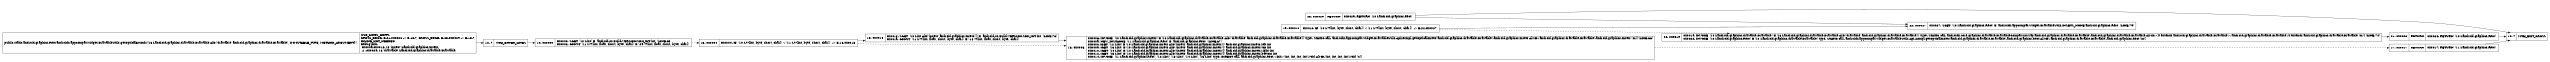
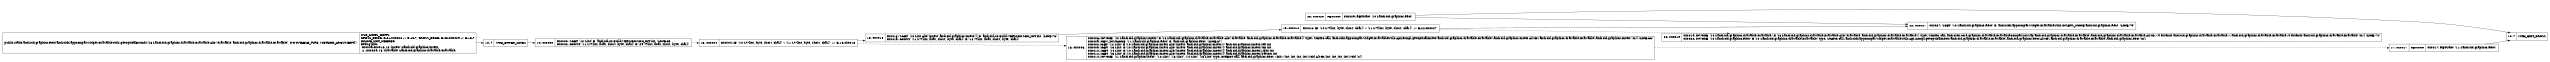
  digraph {
    rankdir=LR
    node [shape=record]
    n1 [label="{12\:\ ?|MTH_ENTER_LINES\l}"]
    n2 [label="{14\:\ 0x0000|0x0000: SGET  (r0 I:int) =  android.os.Build.VERSION.SDK_INT int  (LINE:65)\l0x0002: CONST  (r1 I:??[int, float, short, byte, char]) = (29 ??[int, float, short, byte, char]) \l}"]
    n3 [label="{15\:\ 0x0004|0x0004: IF  (r0 I:??[int, byte, short, char]) \< (r1 I:??[int, byte, short, char])  \-\> B:18:0x0018 \l}"]
    n4 [label="{16\:\ 0x0006|0x0006: INVOKE  (r0 I:android.graphics.Insets) = (r6 I:android.graphics.drawable.Drawable A[D('drawable' android.graphics.drawable.Drawable)]) type: STATIC call: androidx.appcompat.widget.DrawableUtils.Api29Impl.getOpticalInsets(android.graphics.drawable.Drawable):android.graphics.Insets A[MD:(android.graphics.drawable.Drawable):android.graphics.Insets (m)] (LINE:66)\l0x000a: NEW_INSTANCE  (r1 I:android.graphics.Rect) =  android.graphics.Rect  (LINE:67)\l0x000c: IGET  (r2 I:int) = (r0 I:android.graphics.Insets A[D('insets' android.graphics.Insets)]) android.graphics.Insets.left int \l0x000e: IGET  (r3 I:int) = (r0 I:android.graphics.Insets A[D('insets' android.graphics.Insets)]) android.graphics.Insets.top int \l0x0010: IGET  (r4 I:int) = (r0 I:android.graphics.Insets A[D('insets' android.graphics.Insets)]) android.graphics.Insets.right int \l0x0012: IGET  (r5 I:int) = (r0 I:android.graphics.Insets A[D('insets' android.graphics.Insets)]) android.graphics.Insets.bottom int \l0x0014: INVOKE  (r1 I:android.graphics.Rect), (r2 I:int), (r3 I:int), (r4 I:int), (r5 I:int) type: DIRECT call: android.graphics.Rect.\<init\>(int, int, int, int):void A[MD:(int, int, int, int):void (c)]\l}"]
    n5 [label="{18\:\ 0x0018|0x0018: SGET  (r0 I:int A[D('insets' android.graphics.Insets)]) =  android.os.Build.VERSION.SDK_INT int  (LINE:73)\l0x001a: CONST  (r1 I:??[int, float, short, byte, char]) = (18 ??[int, float, short, byte, char]) \l}"]
    n6 [label="{17\:\ 0x0017|RETURN\l|0x0017: RETURN  (r1 I:android.graphics.Rect) \l}"]
    n7 [label="{19\:\ 0x001c|0x001c: IF  (r0 I:??[int, byte, short, char]) \< (r1 I:??[int, byte, short, char])  \-\> B:22:0x0027 \l}"]
    n8 [label="{13\:\ ?|MTH_EXIT_CROSS\l}"]
    n9 [label="{20\:\ 0x001e|0x001e: INVOKE  (r0 I:android.graphics.drawable.Drawable) = (r6 I:android.graphics.drawable.Drawable A[D('drawable' android.graphics.drawable.Drawable)]) type: STATIC call: androidx.core.graphics.drawable.DrawableCompat.unwrap(android.graphics.drawable.Drawable):android.graphics.drawable.Drawable A[MD:\<T extends android.graphics.drawable.Drawable\>:(android.graphics.drawable.Drawable):T extends android.graphics.drawable.Drawable (m)] (LINE:74)\l0x0022: INVOKE  (r0 I:android.graphics.Rect) = (r0 I:android.graphics.drawable.Drawable) type: STATIC call: androidx.appcompat.widget.DrawableUtils.Api18Impl.getOpticalInsets(android.graphics.drawable.Drawable):android.graphics.Rect A[MD:(android.graphics.drawable.Drawable):android.graphics.Rect (m)]\l}"]
    n10 [label="{22\:\ 0x0027|0x0027: SGET  (r0 I:android.graphics.Rect) =  androidx.appcompat.widget.DrawableUtils.INSETS_NONE android.graphics.Rect  (LINE:79)\l}"]
-   n11 [label="{21\:\ 0x0026|RETURN\l|0x0026: RETURN  (r0 I:android.graphics.Rect) \l}"]
    n12 [label="{23\:\ 0x0029|RETURN\l|0x0029: RETURN  (r0 I:android.graphics.Rect) \l}"]
    n13 [label="{public static android.graphics.Rect androidx.appcompat.widget.DrawableUtils.getOpticalBounds((r6 I:android.graphics.drawable.Drawable A[D('drawable' android.graphics.drawable.Drawable), IMMUTABLE_TYPE, METHOD_ARGUMENT]))  | USE_LINES_HINTS\lCROSS_EDGE: B:21:0x0026 \-\> B:13:?, CROSS_EDGE: B:23:0x0029 \-\> B:13:?\lINLINE_NOT_NEEDED\lDebug Info:\l  0x000a\-0x0018: r0 'insets' Landroid\/graphics\/Insets;\l  \-1 \-0x0029: r6 'drawable' Landroid\/graphics\/drawable\/Drawable;\l}"]
    n1 -> n2
    n2 -> n3 [style=dashed]
    n3 -> n4 [style=dashed]
    n3 -> n5
    n4 -> n6 [style=dashed]
-   n5 -> n4
+   n5 -> n7
    n6 -> n8
    n7 -> n9 [style=dashed]
    n7 -> n10
-   n9 -> n11
-   n11 -> n8
    n12 -> n8
    n12 -> n10
    n13 -> n1
  }
